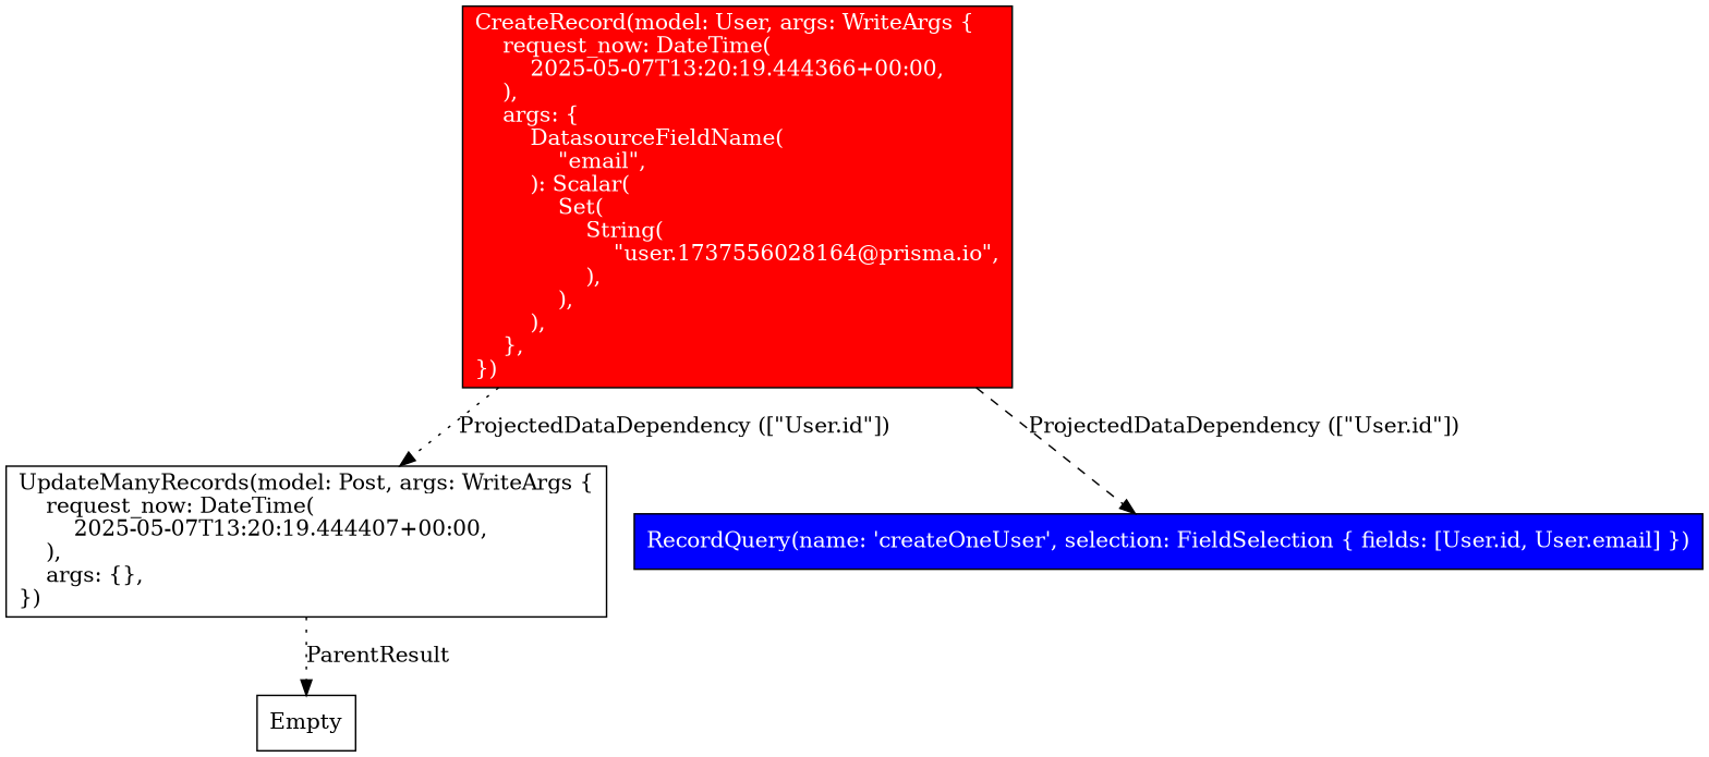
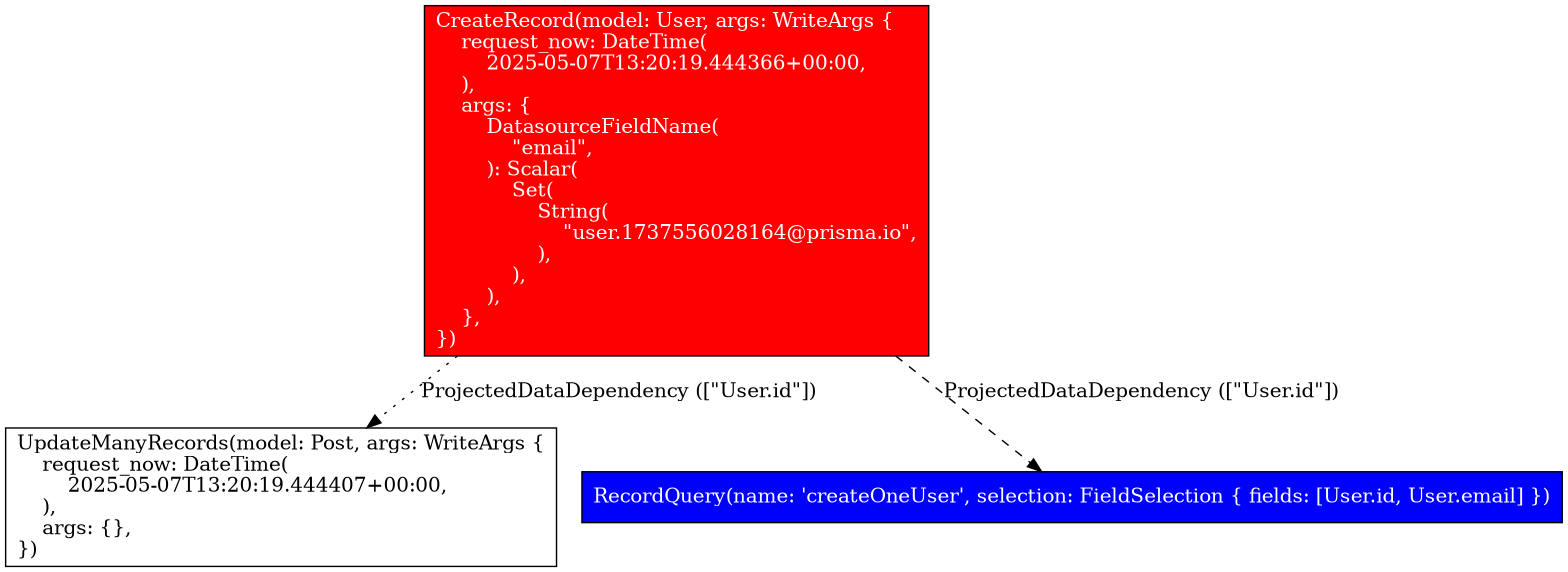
  digraph {
    node [shape=rectangle]
    edge [style=dotted]
    n1 [fillcolor=red fontcolor=white label="CreateRecord(model: User, args: WriteArgs {\l    request_now: DateTime(\l        2025-05-07T13:20:19.444366+00:00,\l    ),\l    args: {\l        DatasourceFieldName(\l            \"email\",\l        ): Scalar(\l            Set(\l                String(\l                    \"user.1737556028164@prisma.io\",\l                ),\l            ),\l        ),\l    },\l})\l" style=filled]
    n2 [label="UpdateManyRecords(model: Post, args: WriteArgs {\l    request_now: DateTime(\l        2025-05-07T13:20:19.444407+00:00,\l    ),\l    args: {},\l})\l"]
    n3 [fillcolor=blue fontcolor=white label="RecordQuery(name: 'createOneUser', selection: FieldSelection { fields: [User.id, User.email] })\l" style=filled]
-   n4 [label="Empty\l"]
    n1 -> n2 [label="ProjectedDataDependency ([\"User.id\"])"]
    n1 -> n3 [label="ProjectedDataDependency ([\"User.id\"])" style=dashed]
-   n2 -> n4 [label=ParentResult]
  }
